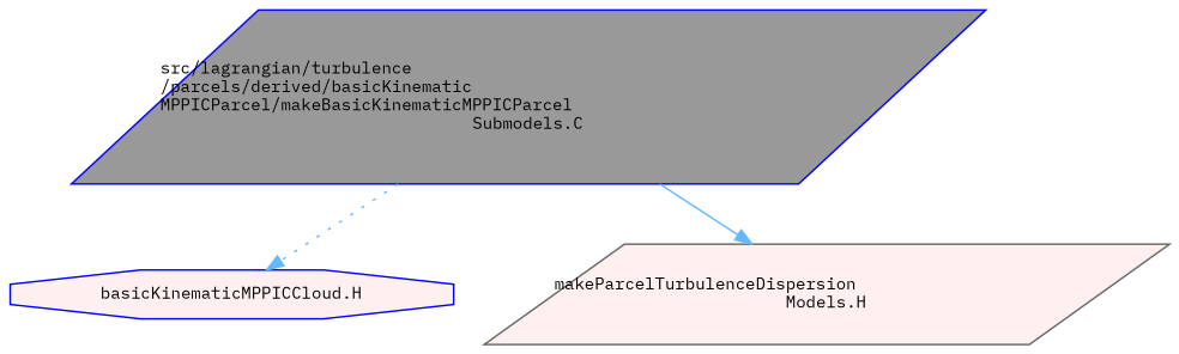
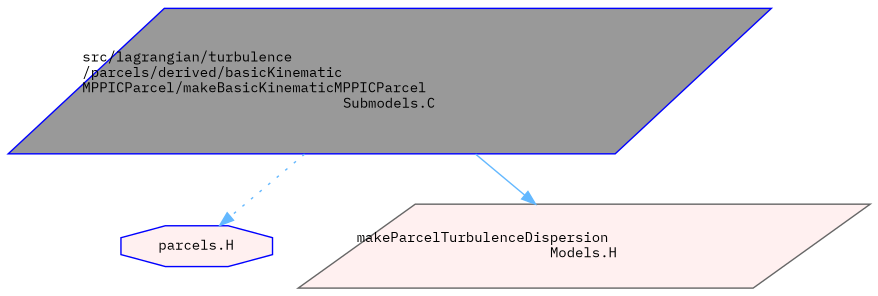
  digraph {
    fontname="IBM Plex Mono"
    node [color=blue fillcolor="#FFF0F0" fontname="IBM Plex Mono" fontsize=10 shape=parallelogram style=filled]
    edge [color=steelblue1 fontname="IBM Plex Mono" fontsize=10 labelfontname=Helvetica labelfontsize=10]
    n1 [fillcolor=grey60 fontcolor=black height=0.2 label="src/lagrangian/turbulence\l/parcels/derived/basicKinematic\lMPPICParcel/makeBasicKinematicMPPICParcel\lSubmodels.C" width=0.4]
-   n2 [height=0.2 label="basicKinematicMPPICCloud.H" shape=octagon width=0.4]
+   n2 [height=0.2 label="parcels.H" shape=octagon width=0.4]
    n3 [color=gray40 height=0.2 label="makeParcelTurbulenceDispersion\lModels.H" width=0.4]
    n1 -> n2 [style=dotted]
    n1 -> n3 [style=solid]
  }
